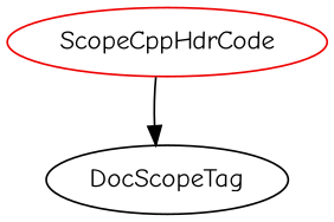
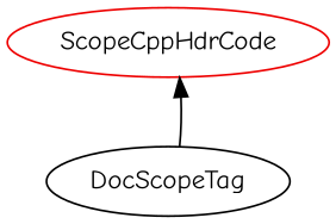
  digraph {
    fontname="Comic Neue"
    node [fontname="Comic Neue"]
    n1 [color=red2 label=ScopeCppHdrCode shape=oval]
    DocScopeTag
-   n1 -> DocScopeTag [fontname="Comic Neue"]
+   DocScopeTag -> n1 [fontname="Comic Neue"]
  }
